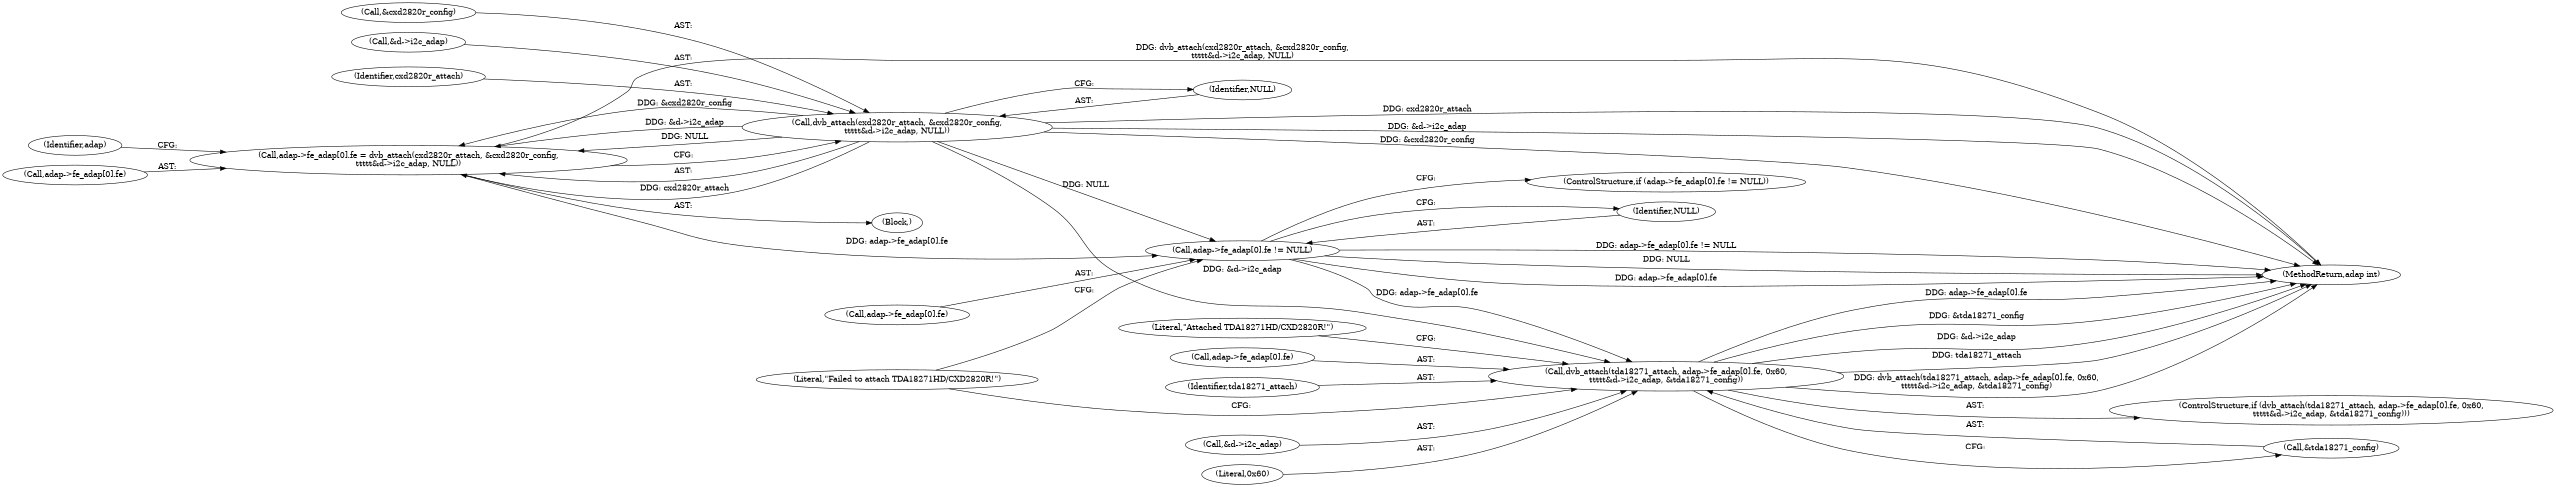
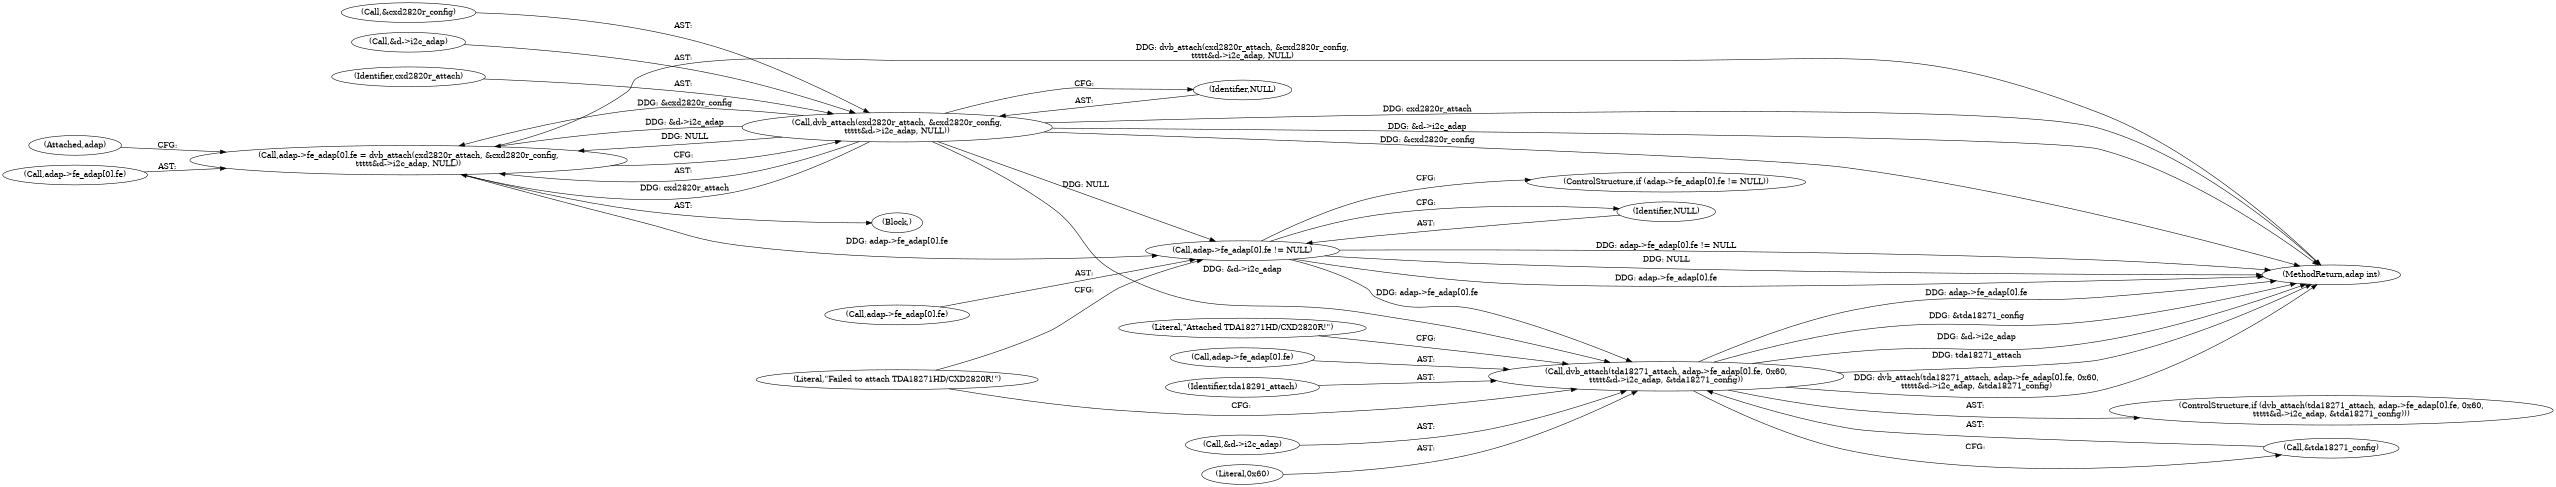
  digraph {
    rankdir=LR
    n1 [label="(Call,dvb_attach(tda18271_attach, adap->fe_adap[0].fe, 0x60,\n\t\t\t\t\t&d->i2c_adap, &tda18271_config))"]
    n2 [label="(MethodReturn,adap int)"]
    n3 [label="(ControlStructure,if (dvb_attach(tda18271_attach, adap->fe_adap[0].fe, 0x60,\n\t\t\t\t\t&d->i2c_adap, &tda18271_config)))"]
    n4 [label="(Call,&tda18271_config)"]
    n5 [label="(Call,adap->fe_adap[0].fe != NULL)"]
    n6 [label="(ControlStructure,if (adap->fe_adap[0].fe != NULL))"]
    n7 [label="(Identifier,NULL)"]
    n8 [label="(Call,adap->fe_adap[0].fe = dvb_attach(cxd2820r_attach, &cxd2820r_config,\n\t\t\t\t\t&d->i2c_adap, NULL))"]
    n9 [label="(Call,dvb_attach(cxd2820r_attach, &cxd2820r_config,\n\t\t\t\t\t&d->i2c_adap, NULL))"]
    n10 [label="(Block,)"]
    n11 [label="(Identifier,NULL)"]
    n12 [label="(Call,&d->i2c_adap)"]
    n13 [label="(Literal,0x60)"]
-   n14 [label="(Identifier,adap)"]
+   n14 [label="(Attached,adap)"]
    n15 [label="(Call,&cxd2820r_config)"]
    n16 [label="(Call,adap->fe_adap[0].fe)"]
    n17 [label="(Literal,\"Failed to attach TDA18271HD/CXD2820R!\")"]
    n18 [label="(Call,&d->i2c_adap)"]
    n19 [label="(Literal,\"Attached TDA18271HD/CXD2820R!\")"]
    n20 [label="(Call,adap->fe_adap[0].fe)"]
-   n21 [label="(Identifier,tda18271_attach)"]
+   n21 [label="(Identifier,tda18291_attach)"]
    n22 [label="(Identifier,cxd2820r_attach)"]
    n23 [label="(Call,adap->fe_adap[0].fe)"]
    n1 -> n2 [label="DDG: tda18271_attach"]
    n1 -> n2 [label="DDG: dvb_attach(tda18271_attach, adap->fe_adap[0].fe, 0x60,\n\t\t\t\t\t&d->i2c_adap, &tda18271_config)"]
    n1 -> n2 [label="DDG: adap->fe_adap[0].fe"]
    n1 -> n2 [label="DDG: &tda18271_config"]
    n1 -> n2 [label="DDG: &d->i2c_adap"]
    n1 -> n3 [label="AST: "]
    n1 -> n4 [label="CFG: "]
    n4 -> n1 [label="AST: "]
    n5 -> n1 [label="DDG: adap->fe_adap[0].fe"]
    n5 -> n2 [label="DDG: adap->fe_adap[0].fe != NULL"]
    n5 -> n2 [label="DDG: NULL"]
    n5 -> n2 [label="DDG: adap->fe_adap[0].fe"]
    n5 -> n6 [label="CFG: "]
    n5 -> n7 [label="CFG: "]
    n7 -> n5 [label="AST: "]
    n8 -> n2 [label="DDG: dvb_attach(cxd2820r_attach, &cxd2820r_config,\n\t\t\t\t\t&d->i2c_adap, NULL)"]
    n8 -> n5 [label="DDG: adap->fe_adap[0].fe"]
    n8 -> n9 [label="CFG: "]
    n8 -> n10 [label="AST: "]
    n9 -> n1 [label="DDG: &d->i2c_adap"]
    n9 -> n2 [label="DDG: cxd2820r_attach"]
    n9 -> n2 [label="DDG: &d->i2c_adap"]
    n9 -> n2 [label="DDG: &cxd2820r_config"]
    n9 -> n5 [label="DDG: NULL"]
    n9 -> n8 [label="AST: "]
    n9 -> n8 [label="DDG: cxd2820r_attach"]
    n9 -> n8 [label="DDG: &cxd2820r_config"]
    n9 -> n8 [label="DDG: &d->i2c_adap"]
    n9 -> n8 [label="DDG: NULL"]
    n9 -> n11 [label="CFG: "]
    n11 -> n9 [label="AST: "]
    n12 -> n1 [label="AST: "]
    n13 -> n1 [label="AST: "]
    n14 -> n8 [label="CFG: "]
    n15 -> n9 [label="AST: "]
    n16 -> n5 [label="AST: "]
    n17 -> n1 [label="CFG: "]
    n17 -> n5 [label="CFG: "]
    n18 -> n9 [label="AST: "]
    n19 -> n1 [label="CFG: "]
    n20 -> n1 [label="AST: "]
    n21 -> n1 [label="AST: "]
    n22 -> n9 [label="AST: "]
    n23 -> n8 [label="AST: "]
  }
